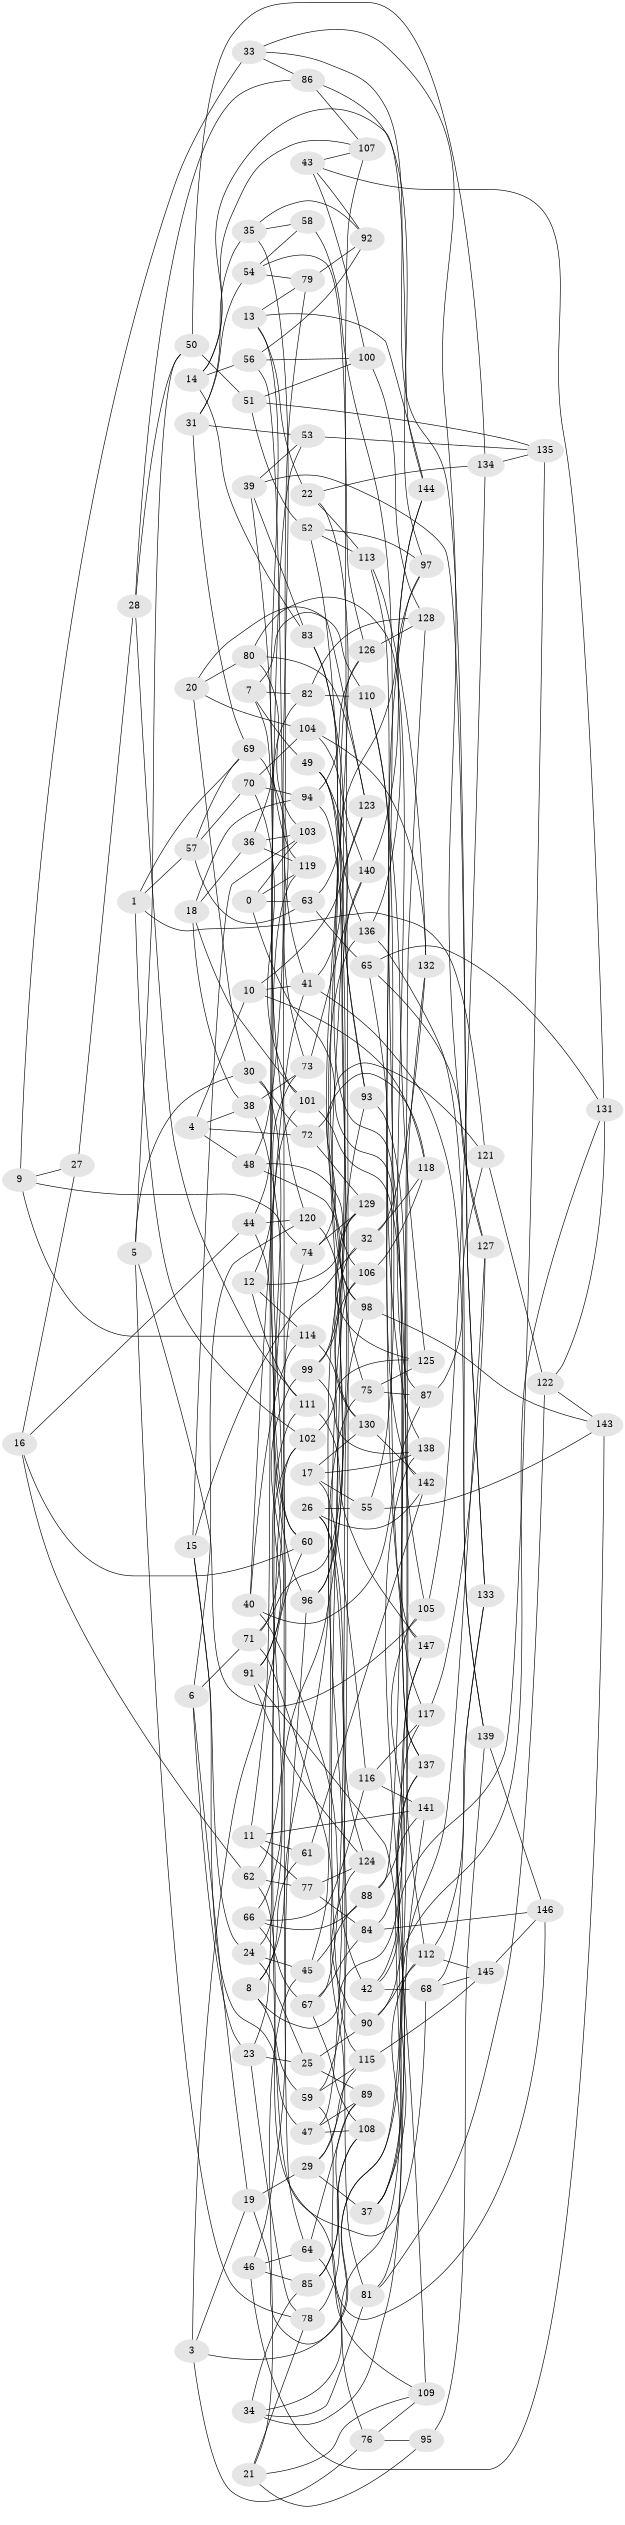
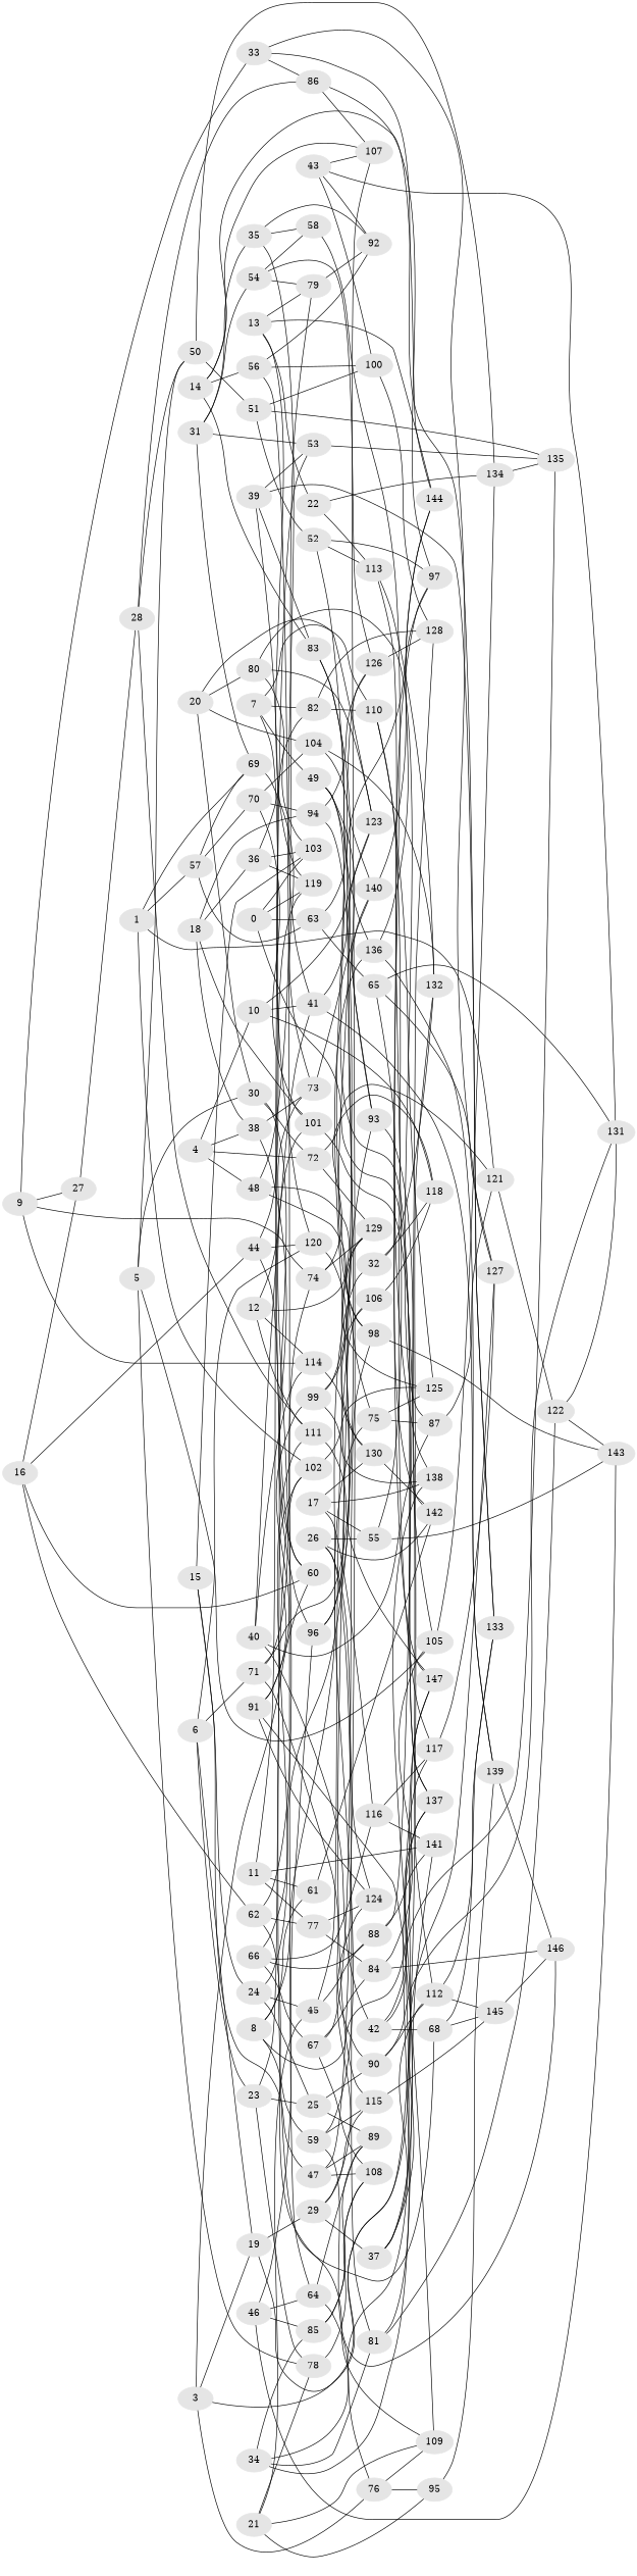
  graph {
    rankdir=LR
    node [color=gray90 style=filled]
    1
    57
    69
    102
    121
    63
    70
    73
    125
    122
    n11 [label=0]
    103
    119
    137
    97
    65
    3
    19
    60
    76
    132
    147
    29
    95
    109
    4
    10
    38
    48
    72
    41
    118
    123
    96
    79
    98
    129
    5
    30
    50
    78
    105
    134
    51
    108
    6
    23
    71
    120
    25
    101
    90
    126
    130
    7
    49
    82
    110
    93
    128
    117
    8
    32
    59
    61
    115
    75
    146
    142
    9
    27
    33
    74
    114
    28
    86
    127
    133
    139
    11
    53
    77
    141
    135
    124
    84
    12
    111
    140
    13
    22
    144
    106
    113
    92
    14
    56
    83
    107
    100
    64
    136
    15
    24
    47
    45
    89
    16
    44
    62
    68
    17
    55
    116
    138
    143
    18
    36
    94
    112
    37
    20
    80
    104
    87
    21
    88
    131
    26
    81
    145
    31
    35
    54
    58
    34
    85
    39
    40
    42
    43
    46
    52
    66
    67
    91
    99
    1 -- 57
    1 -- 69
    1 -- 102
    1 -- 121
    57 -- 69
    57 -- 63
    57 -- 70
    69 -- 73
    102 -- 125
    121 -- 122
    63 -- 97
    63 -- 65
    70 -- 101
    70 -- 94
    70 -- 104
    73 -- 140
    122 -- 143
    122 -- 131
    n11 -- 63
    n11 -- 103
    n11 -- 119
    n11 -- 137
    65 -- 142
    65 -- 127
    65 -- 131
    3 -- 19
    3 -- 60
    3 -- 76
    3 -- 132
    19 -- 147
    19 -- 29
    76 -- 95
    76 -- 109
    29 -- 115
    29 -- 124
    29 -- 37
    95 -- 139
    4 -- 10
    4 -- 38
    4 -- 48
    4 -- 72
    10 -- 41
    10 -- 118
    10 -- 123
    38 -- 73
    38 -- 96
    48 -- 125
    48 -- 79
    48 -- 98
    72 -- 121
    72 -- 129
    41 -- 123
    41 -- 139
    96 -- 129
    96 -- 136
    79 -- 92
    98 -- 143
    5 -- 30
    5 -- 50
    5 -- 78
    5 -- 105
    30 -- 60
    30 -- 72
    50 -- 134
    50 -- 51
    78 -- 108
    105 -- 134
    134 -- 135
    51 -- 135
    51 -- 100
    51 -- 52
    6 -- 19
    6 -- 23
    6 -- 71
    6 -- 120
    23 -- 102
    23 -- 78
    23 -- 25
    71 -- 101
    71 -- 90
    71 -- 126
    120 -- 130
    25 -- 90
    25 -- 89
    101 -- 112
    90 -- 112
    90 -- 131
    126 -- 128
    130 -- 142
    7 -- 60
    7 -- 49
    7 -- 82
    7 -- 110
    49 -- 137
    49 -- 98
    49 -- 93
    82 -- 110
    82 -- 128
    110 -- 125
    110 -- 117
    93 -- 105
    117 -- 127
    8 -- 147
    8 -- 32
    8 -- 59
    8 -- 61
    32 -- 132
    32 -- 118
    59 -- 115
    59 -- 75
    59 -- 146
    61 -- 142
    115 -- 145
    75 -- 125
    75 -- 87
    9 -- 27
    9 -- 33
    9 -- 74
    9 -- 114
    27 -- 28
    33 -- 86
    33 -- 127
    33 -- 133
    74 -- 118
    74 -- 129
    114 -- 130
    28 -- 50
    28 -- 86
    28 -- 111
    86 -- 97
    86 -- 107
    139 -- 146
    11 -- 61
    11 -- 53
    11 -- 77
    11 -- 141
    53 -- 135
    77 -- 124
    77 -- 84
    84 -- 105
    84 -- 146
    12 -- 73
    12 -- 129
    12 -- 114
    12 -- 111
    111 -- 147
    140 -- 144
    13 -- 119
    13 -- 79
    13 -- 22
    13 -- 144
    22 -- 134
-   22 -- 106
    22 -- 113
    106 -- 118
    113 -- 132
    113 -- 147
    14 -- 144
    14 -- 56
    14 -- 83
    14 -- 107
    56 -- 92
    56 -- 100
    56 -- 64
    83 -- 93
    83 -- 136
    100 -- 128
    64 -- 76
    64 -- 89
    136 -- 139
    136 -- 144
    15 -- 103
-   15 -- 32
    15 -- 24
    15 -- 47
    24 -- 25
    24 -- 111
    24 -- 45
    47 -- 108
    47 -- 107
    47 -- 89
    45 -- 106
    45 -- 88
    16 -- 60
    16 -- 27
    16 -- 44
    16 -- 62
    44 -- 119
    44 -- 109
    44 -- 120
    62 -- 74
    62 -- 77
    62 -- 68
    68 -- 133
    68 -- 145
    17 -- 130
    17 -- 55
    17 -- 116
    17 -- 138
    55 -- 97
    55 -- 143
    116 -- 117
    116 -- 141
    18 -- 38
    18 -- 101
    18 -- 36
    18 -- 94
    36 -- 103
    36 -- 119
    36 -- 82
    94 -- 126
    94 -- 115
    112 -- 133
    112 -- 145
    37 -- 127
    37 -- 138
    37 -- 112
    20 -- 123
    20 -- 30
    20 -- 80
    20 -- 104
    80 -- 103
    80 -- 123
    80 -- 87
    104 -- 132
    104 -- 140
    87 -- 121
    21 -- 95
    21 -- 109
    21 -- 78
    21 -- 45
    88 -- 128
    88 -- 141
    26 -- 142
    26 -- 124
    26 -- 55
    26 -- 81
    81 -- 122
    81 -- 137
    145 -- 146
    31 -- 69
    31 -- 53
    31 -- 35
    31 -- 54
    35 -- 41
    35 -- 92
    35 -- 58
    54 -- 79
    54 -- 126
    54 -- 58
    58 -- 138
    34 -- 117
    34 -- 141
    34 -- 81
    34 -- 85
    85 -- 108
    85 -- 89
    39 -- 120
    39 -- 133
    39 -- 53
    39 -- 83
    40 -- 41
    40 -- 114
    40 -- 87
    40 -- 42
    42 -- 137
    42 -- 135
    42 -- 68
    43 -- 92
    43 -- 107
    43 -- 100
    43 -- 131
    46 -- 96
    46 -- 64
    46 -- 143
    46 -- 85
    52 -- 97
    52 -- 75
    52 -- 113
    66 -- 93
    66 -- 116
    66 -- 88
    66 -- 67
    67 -- 98
    67 -- 108
    67 -- 84
    91 -- 102
    91 -- 109
    91 -- 124
    91 -- 99
    99 -- 140
    99 -- 106
    99 -- 138
  }
